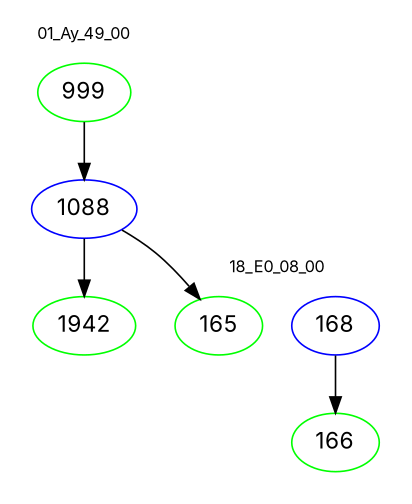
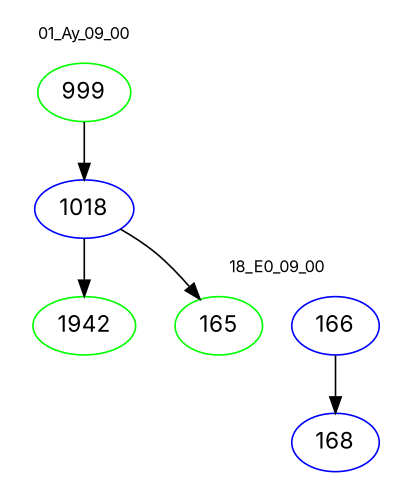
  digraph {
    fontname=Inter
    node [color=green fontname=Inter]
    edge [color=black fontname=Inter]
    n1 [label=999]
-   n2 [color=blue label=1088]
+   n2 [color=blue label=1018]
    n3 [label=1942]
-   n4 [label=166]
+   n4 [color=blue label=166]
    n5 [color=blue label=168]
    n6 [label=165]
    subgraph cluster_1 {
      color=white
      fontsize=10
-     label="01_Ay_49_00"
+     label="01_Ay_09_00"
      n1
      n2
      n3
    }
    subgraph cluster_2 {
      color=white
      fontsize=10
-     label="18_E0_08_00"
+     label="18_E0_09_00"
      n4
      n5
      n6
    }
    n1 -> n2
    n2 -> n3
    n2 -> n6
-   n5 -> n4
+   n4 -> n5
  }
